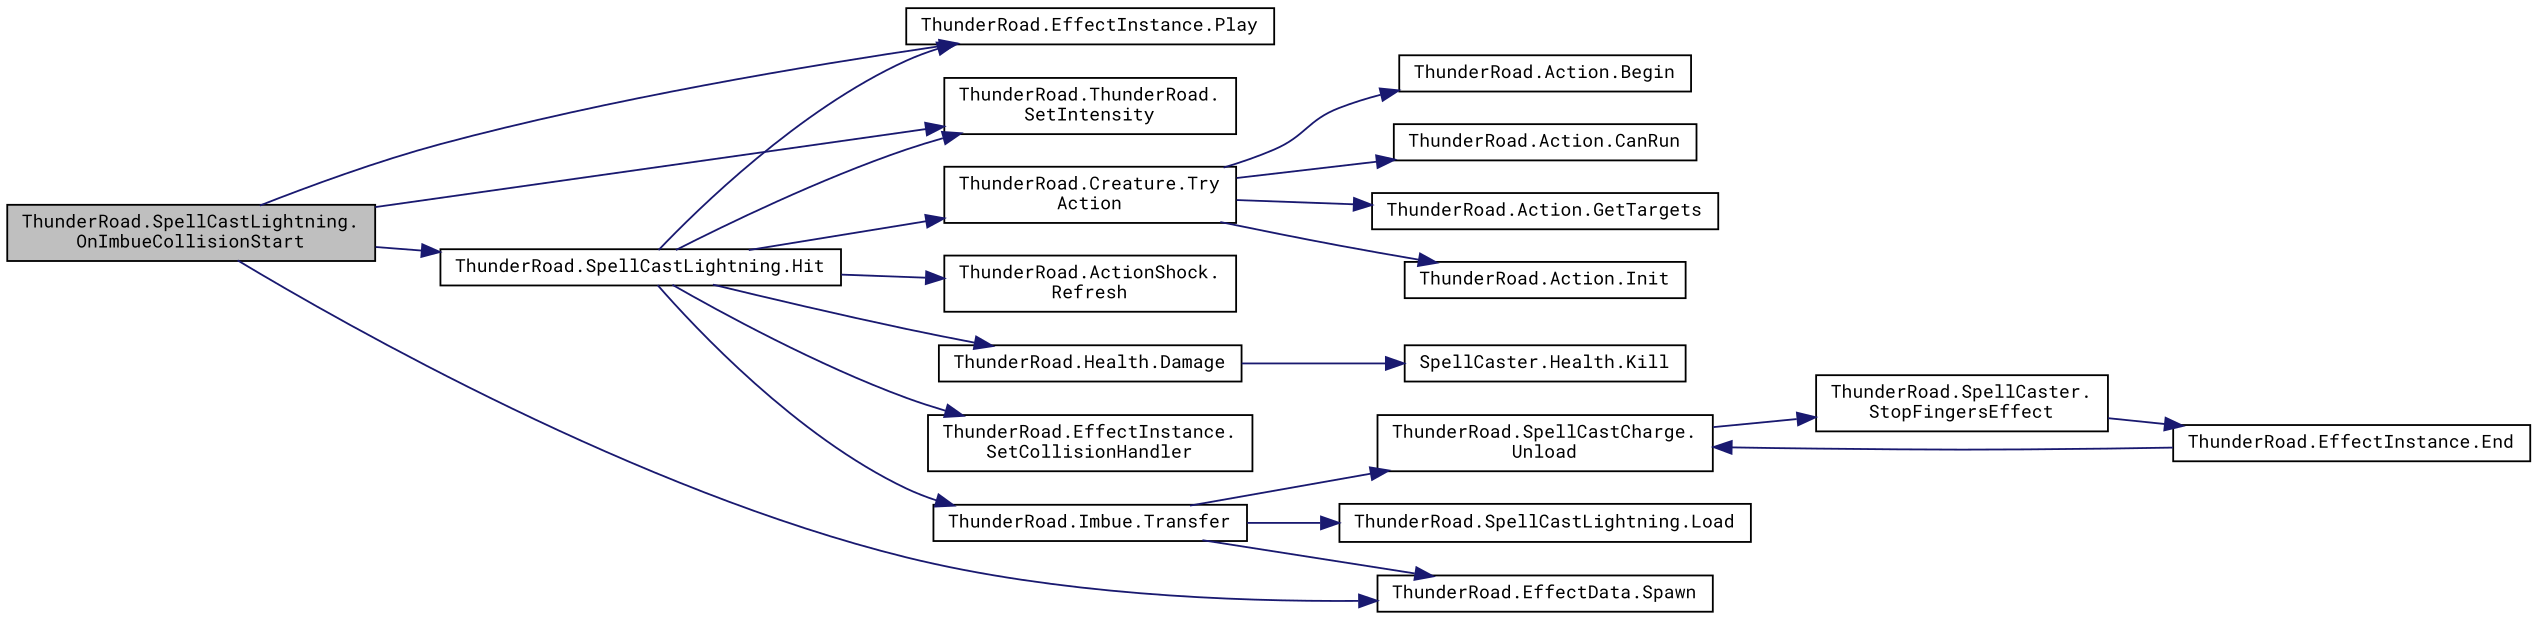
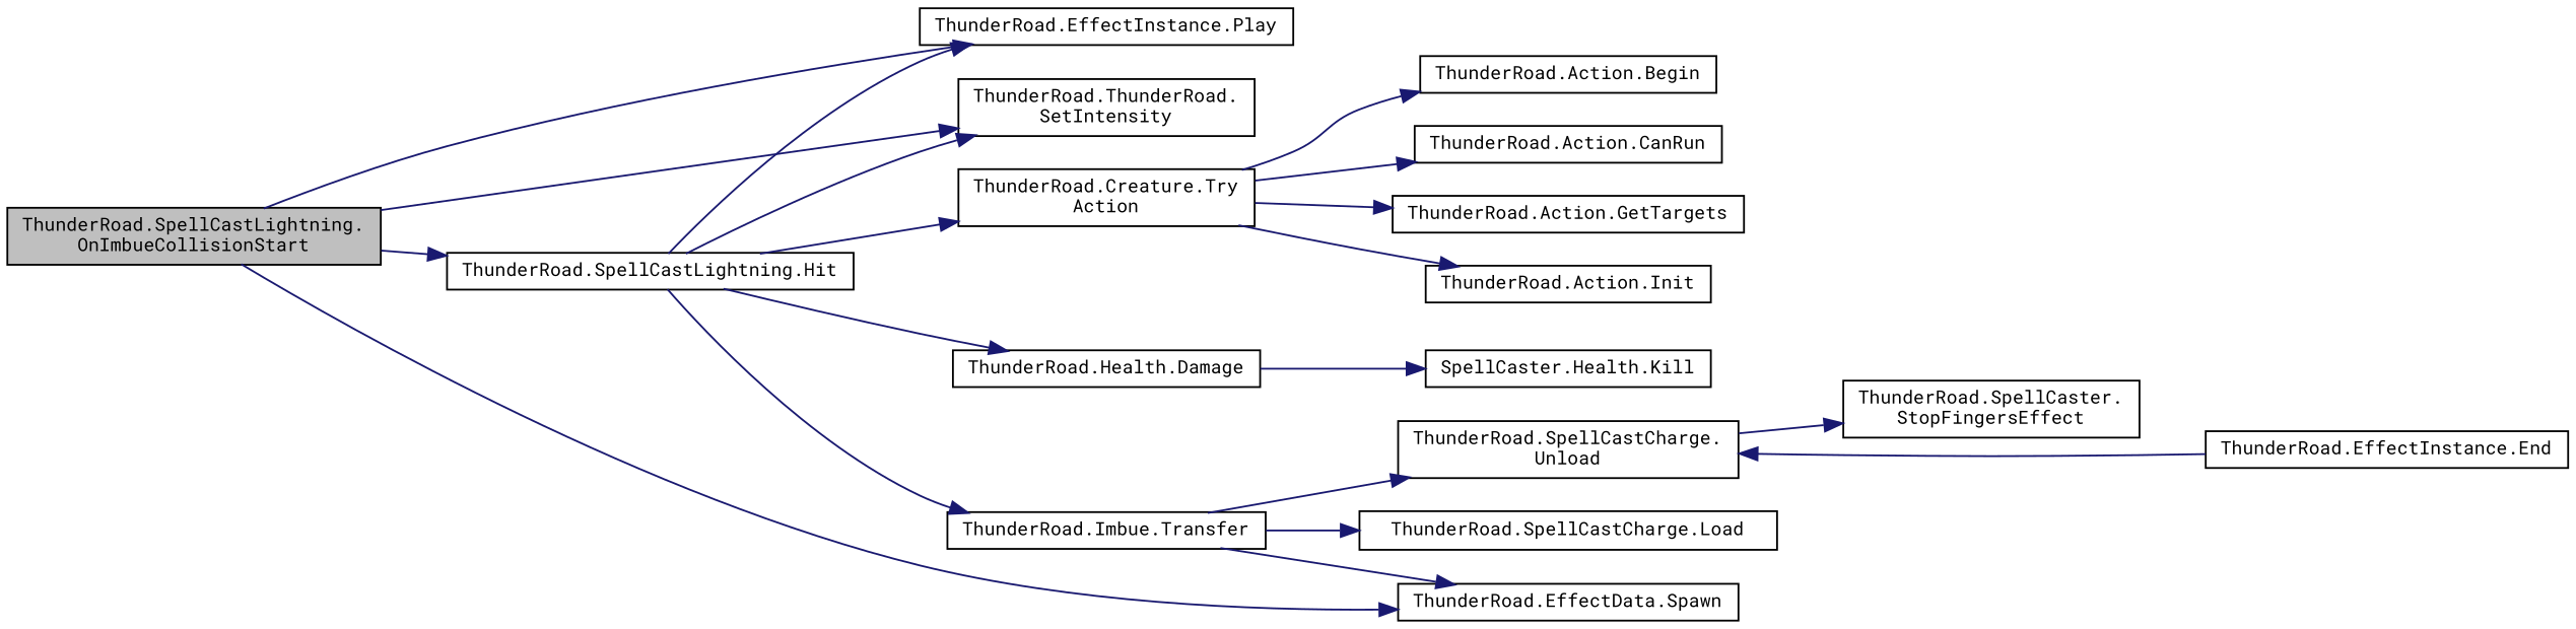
  digraph {
    fontname="Roboto Mono"
    rankdir=LR
    node [color=black fillcolor=white fontname="Roboto Mono" fontsize=10 shape=record style=filled]
    edge [color=midnightblue fontname="Roboto Mono" fontsize=10 labelfontname=Helvetica labelfontsize=10 style=solid]
    n1 [fillcolor=grey75 fontcolor=black height=0.2 label="ThunderRoad.SpellCastLightning.\lOnImbueCollisionStart" width=0.4]
    n2 [height=0.2 label="ThunderRoad.SpellCastLightning.Hit" width=0.4]
    n3 [height=0.2 label="ThunderRoad.EffectInstance.Play" width=0.4]
    n4 [height=0.2 label="ThunderRoad.ThunderRoad.\lSetIntensity" width=0.4]
    n5 [height=0.2 label="ThunderRoad.EffectData.Spawn" width=0.4]
    n6 [height=0.2 label="ThunderRoad.Health.Damage" width=0.4]
-   n7 [height=0.2 label="ThunderRoad.ActionShock.\lRefresh" width=0.4]
-   n8 [height=0.2 label="ThunderRoad.EffectInstance.\lSetCollisionHandler" width=0.4]
    n9 [height=0.2 label="ThunderRoad.Imbue.Transfer" width=0.4]
    n10 [height=0.2 label="ThunderRoad.Creature.Try\lAction" width=0.4]
    n11 [height=0.2 label="SpellCaster.Health.Kill" width=0.4]
-   n12 [height=0.2 label="ThunderRoad.SpellCastLightning.Load" width=0.4]
+   n12 [height=0.2 label="ThunderRoad.SpellCastCharge.Load" width=0.4]
    n13 [height=0.2 label="ThunderRoad.SpellCastCharge.\lUnload" width=0.4]
    n14 [height=0.2 label="ThunderRoad.Action.Begin" width=0.4]
    n15 [height=0.2 label="ThunderRoad.Action.CanRun" width=0.4]
    n16 [height=0.2 label="ThunderRoad.Action.GetTargets" width=0.4]
    n17 [height=0.2 label="ThunderRoad.Action.Init" width=0.4]
    n18 [height=0.2 label="ThunderRoad.SpellCaster.\lStopFingersEffect" width=0.4]
    n19 [height=0.2 label="ThunderRoad.EffectInstance.End" width=0.4]
    n1 -> n2
    n1 -> n3
    n1 -> n4
    n1 -> n5
    n2 -> n3
    n2 -> n4
    n2 -> n6
-   n2 -> n7
-   n2 -> n8
    n2 -> n9
    n2 -> n10
    n6 -> n11
    n9 -> n5
    n9 -> n12
    n9 -> n13
    n10 -> n14
    n10 -> n15
    n10 -> n16
    n10 -> n17
    n13 -> n18
-   n18 -> n19
    n19 -> n13
  }
